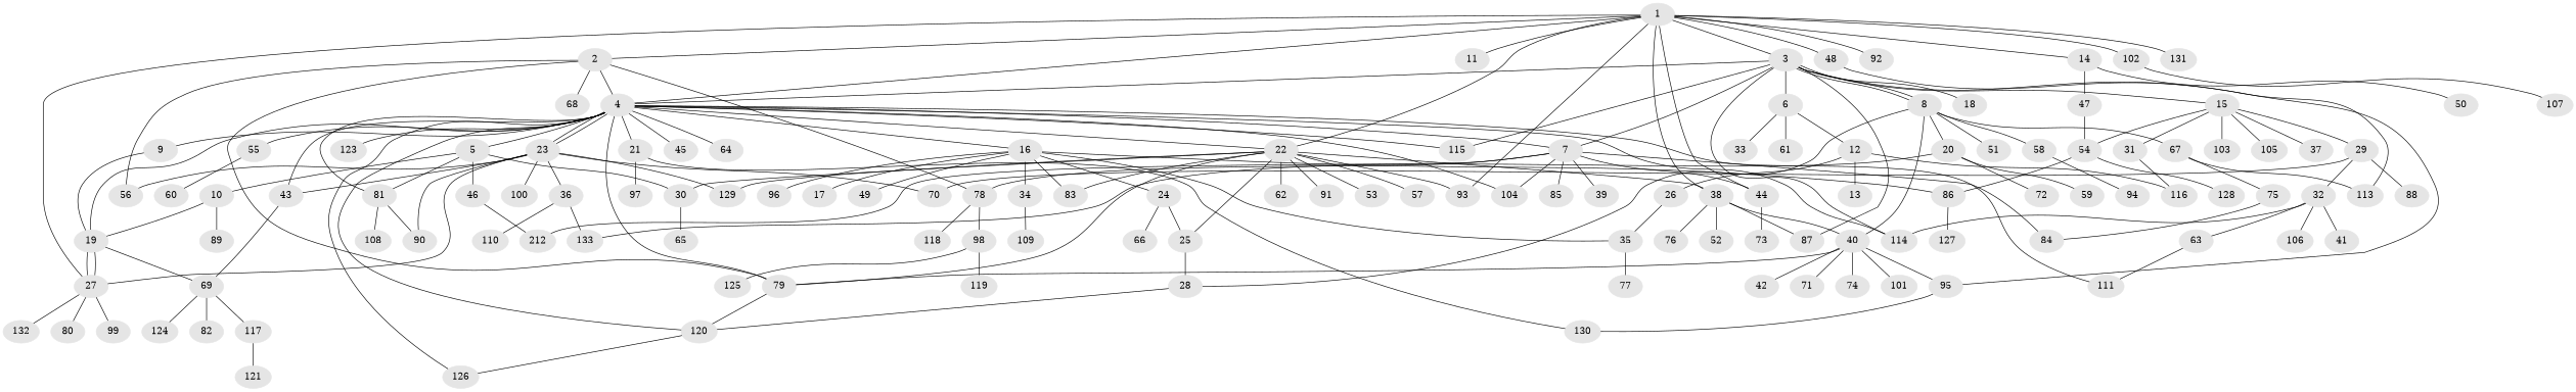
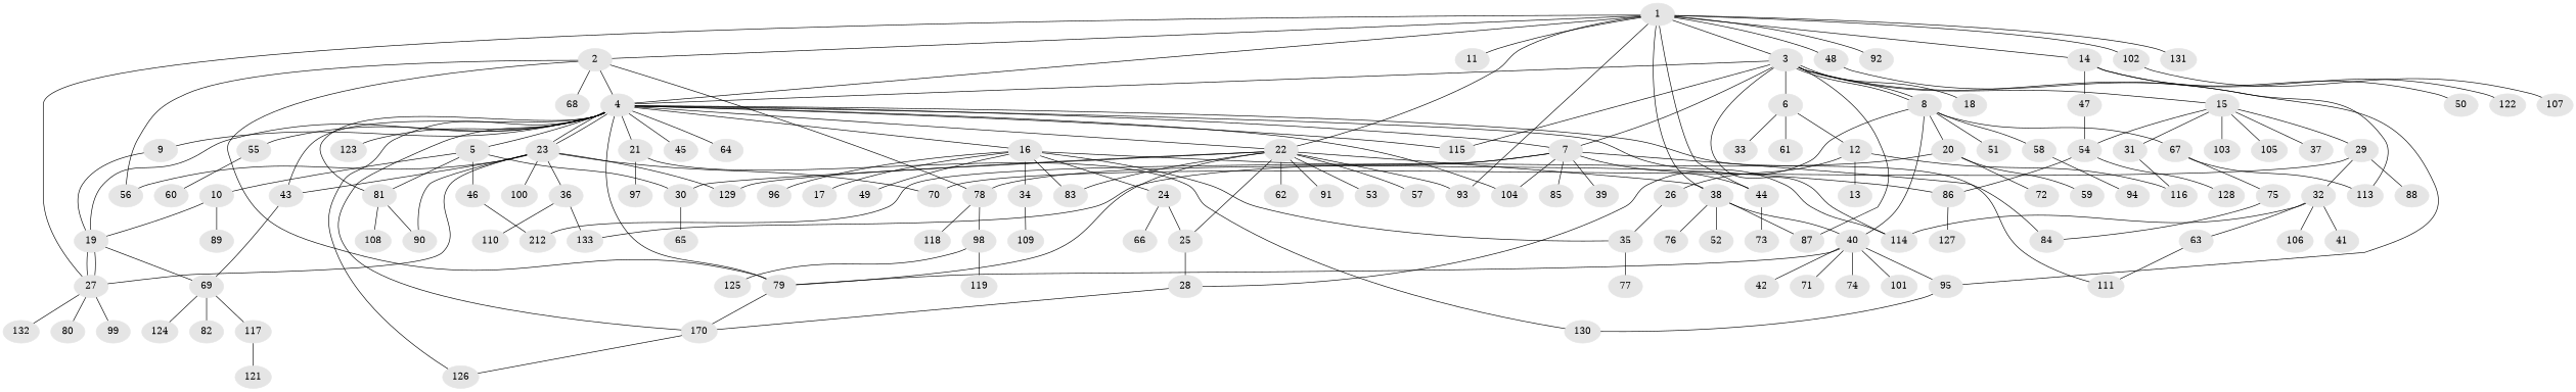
  graph {
    fontname="DejaVu Serif"
    node [color=gray90 fontname="DejaVu Serif" style=filled]
    edge [fontname="DejaVu Serif"]
    1
    2
    3
    4
    11
    14
    22
    27
    38
    44
    48
    92
    93
    102
    131
    56
    68
    78
    79
    6
    7
    8
    15
    18
    87
    95
    114
    115
    5
    9
    16
    19
    21
    23
    43
    45
    55
    64
    81
    104
    111
-   120
+   120 [label=170]
    123
    126
    47
    50
+   122
    30
    83
    25
    53
    57
    62
    91
    129
    80
    99
    132
    40
    52
    76
    73
    113
    107
    98
    118
    12
    33
    61
    39
    84
    85
    n73 [label=212]
    20
    28
    51
    58
    67
    54
    29
    31
    37
    103
    105
    130
    10
    46
    17
    24
    34
    35
    49
    86
    96
    69
    97
    36
    70
    90
    100
    60
    108
    89
    65
    116
    13
    26
    59
    72
    133
    42
    71
    74
    101
    94
    75
    128
    32
    88
    66
    109
    77
    127
    82
    117
    124
    110
    41
    63
    106
    121
    119
    125
    1 -- 2
    1 -- 3
    1 -- 4
    1 -- 11
    1 -- 14
    1 -- 22
    1 -- 27
    1 -- 38
    1 -- 44
    1 -- 48
    1 -- 92
    1 -- 93
    1 -- 102
    1 -- 131
    2 -- 4
    2 -- 56
    2 -- 68
    2 -- 78
    2 -- 79
    3 -- 4
    3 -- 6
    3 -- 7
    3 -- 8
    3 -- 8
    3 -- 15
    3 -- 18
    3 -- 87
    3 -- 95
    3 -- 114
    3 -- 115
    4 -- 22
    4 -- 79
    4 -- 7
    4 -- 114
    4 -- 115
    4 -- 5
    4 -- 9
    4 -- 16
    4 -- 19
    4 -- 21
    4 -- 23
    4 -- 23
    4 -- 43
    4 -- 45
    4 -- 55
    4 -- 64
    4 -- 81
    4 -- 104
    4 -- 111
    4 -- 120
    4 -- 123
    4 -- 126
    14 -- 47
    14 -- 50
+   14 -- 122
    22 -- 38
    22 -- 93
    22 -- 79
    22 -- 30
    22 -- 83
    22 -- 25
    22 -- 53
    22 -- 57
    22 -- 62
    22 -- 91
    22 -- 129
    27 -- 80
    27 -- 99
    27 -- 132
    38 -- 87
    38 -- 40
    38 -- 52
    38 -- 76
    44 -- 73
    48 -- 113
    102 -- 107
    78 -- 98
    78 -- 118
    79 -- 120
    6 -- 12
    6 -- 33
    6 -- 61
    7 -- 44
    7 -- 78
    7 -- 104
    7 -- 39
    7 -- 84
    7 -- 85
    7 -- n73
    8 -- 40
    8 -- 20
    8 -- 28
    8 -- 51
    8 -- 58
    8 -- 67
    15 -- 54
    15 -- 29
    15 -- 31
    15 -- 37
    15 -- 103
    15 -- 105
    95 -- 130
    5 -- 81
    5 -- 30
    5 -- 10
    5 -- 46
    9 -- 19
    16 -- 83
    16 -- 17
    16 -- 24
    16 -- 34
    16 -- 35
    16 -- 49
    16 -- 86
    16 -- 96
    19 -- 27
    19 -- 27
    19 -- 69
    21 -- 130
    21 -- 97
    23 -- 27
    23 -- 56
    23 -- 43
    23 -- 129
    23 -- 36
    23 -- 70
    23 -- 90
    23 -- 100
    43 -- 69
    55 -- 60
    81 -- 90
    81 -- 108
    120 -- 126
    47 -- 54
    30 -- 65
    25 -- 28
    40 -- 79
    40 -- 95
    40 -- 42
    40 -- 71
    40 -- 74
    40 -- 101
    98 -- 119
    98 -- 125
    12 -- 116
    12 -- 13
    12 -- 26
    20 -- 59
    20 -- 72
    20 -- 133
    28 -- 120
    58 -- 94
    67 -- 113
    67 -- 75
    54 -- 86
    54 -- 128
    29 -- 70
    29 -- 32
    29 -- 88
    31 -- 116
    10 -- 19
    10 -- 89
    46 -- n73
    24 -- 25
    24 -- 66
    34 -- 109
    35 -- 77
    86 -- 127
    69 -- 82
    69 -- 117
    69 -- 124
    36 -- 133
    36 -- 110
    26 -- 35
    75 -- 84
    32 -- 114
    32 -- 41
    32 -- 63
    32 -- 106
    117 -- 121
    63 -- 111
  }
